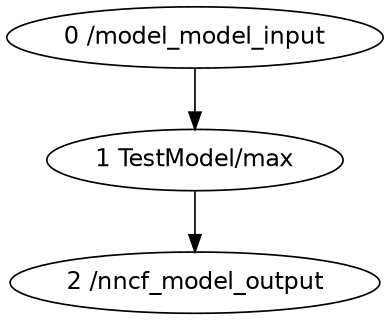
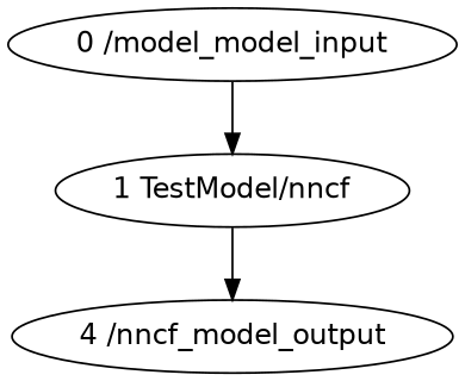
  strict digraph {
    fontname="DejaVu Sans"
    node [fontname="DejaVu Sans"]
    edge [fontname="DejaVu Sans"]
    n1 [label="0 /model_model_input" type=nncf_model_input]
-   "1 TestModel/max" [scope=TestModel type=max]
-   "2 /nncf_model_output" [type=nncf_model_output]
+   "1 TestModel/max" [scope=TestModel type=max label="1 TestModel/nncf"]
+   "2 /nncf_model_output" [type=nncf_model_output label="4 /nncf_model_output"]
    n1 -> "1 TestModel/max"
    "1 TestModel/max" -> "2 /nncf_model_output"
  }
